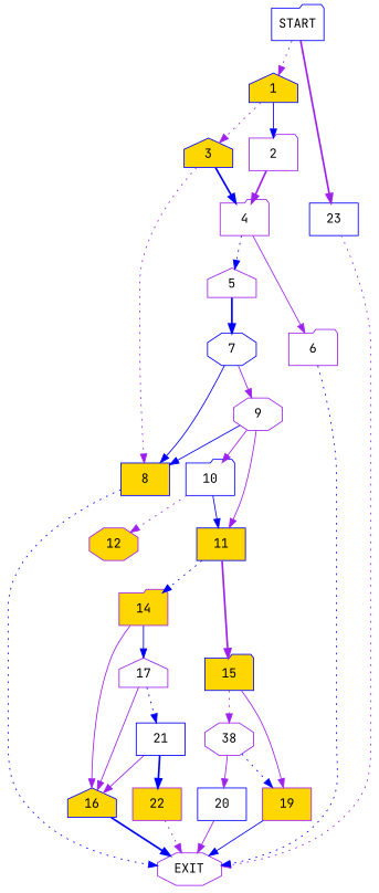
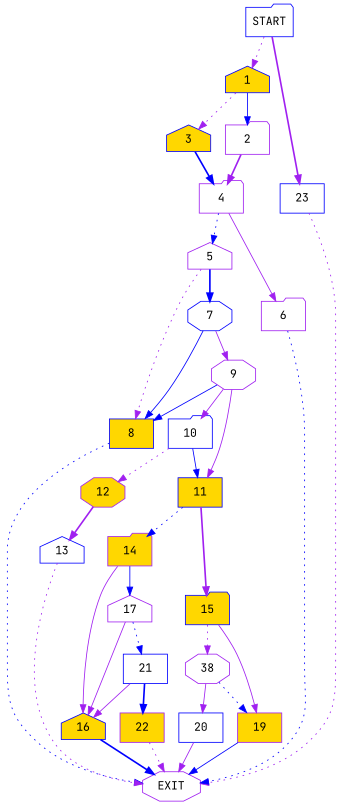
  digraph {
    fontname="JetBrains Mono"
    node [color=blue fillcolor=white fontname="JetBrains Mono" shape=folder style=filled]
    edge [color=purple fontname="JetBrains Mono" style=solid]
    n1 [label=START]
    1 [fillcolor=gold shape=house]
    23 [shape=box]
    2 [color=purple]
    3 [fillcolor=gold shape=house]
    n6 [color=purple label=EXIT shape=octagon]
    4 [color=purple]
    5 [color=purple shape=house]
    6 [color=purple]
    7 [shape=octagon]
    8 [fillcolor=gold shape=box]
    9 [color=purple shape=octagon]
    10
    11 [fillcolor=gold shape=box]
    12 [color=purple fillcolor=gold shape=octagon]
    14 [color=purple fillcolor=gold]
    15 [fillcolor=gold]
+   13 [shape=house]
    16 [fillcolor=gold shape=house]
    17 [color=purple shape=house]
    n21 [color=purple label=38 shape=octagon]
    19 [color=purple fillcolor=gold shape=box]
    21 [shape=box]
    20 [shape=box]
    22 [color=purple fillcolor=gold shape=box]
    n1 -> 1 [style=dotted]
    n1 -> 23 [style=bold]
    1 -> 2 [color=blue]
    1 -> 3 [style=dotted]
    23 -> n6 [style=dotted]
    2 -> 4 [style=bold]
    3 -> 4 [color=blue style=bold]
    4 -> 5 [color=blue style=dotted]
    4 -> 6
    5 -> 7 [color=blue style=bold]
-   3 -> 8 [style=dotted]
+   5 -> 8 [style=dotted]
    6 -> n6 [color=blue style=dotted]
    7 -> 8 [color=blue]
    7 -> 9
    8 -> n6 [color=blue style=dotted]
    9 -> 8 [color=blue]
    9 -> 10
    9 -> 11
    10 -> 11 [color=blue]
    10 -> 12 [style=dotted]
    11 -> 14 [color=blue style=dotted]
    11 -> 15 [style=bold]
+   12 -> 13 [style=bold]
    14 -> 16
    14 -> 17 [color=blue]
    15 -> n21 [style=dotted]
    15 -> 19
+   13 -> n6 [style=dotted]
    16 -> n6 [color=blue style=bold]
    17 -> 16
    17 -> 21 [color=blue style=dotted]
    n21 -> 19 [color=blue style=dotted]
    n21 -> 20
    19 -> n6 [color=blue]
    21 -> 16
    21 -> 22 [color=blue style=bold]
    20 -> n6
    22 -> n6 [style=dotted]
  }
